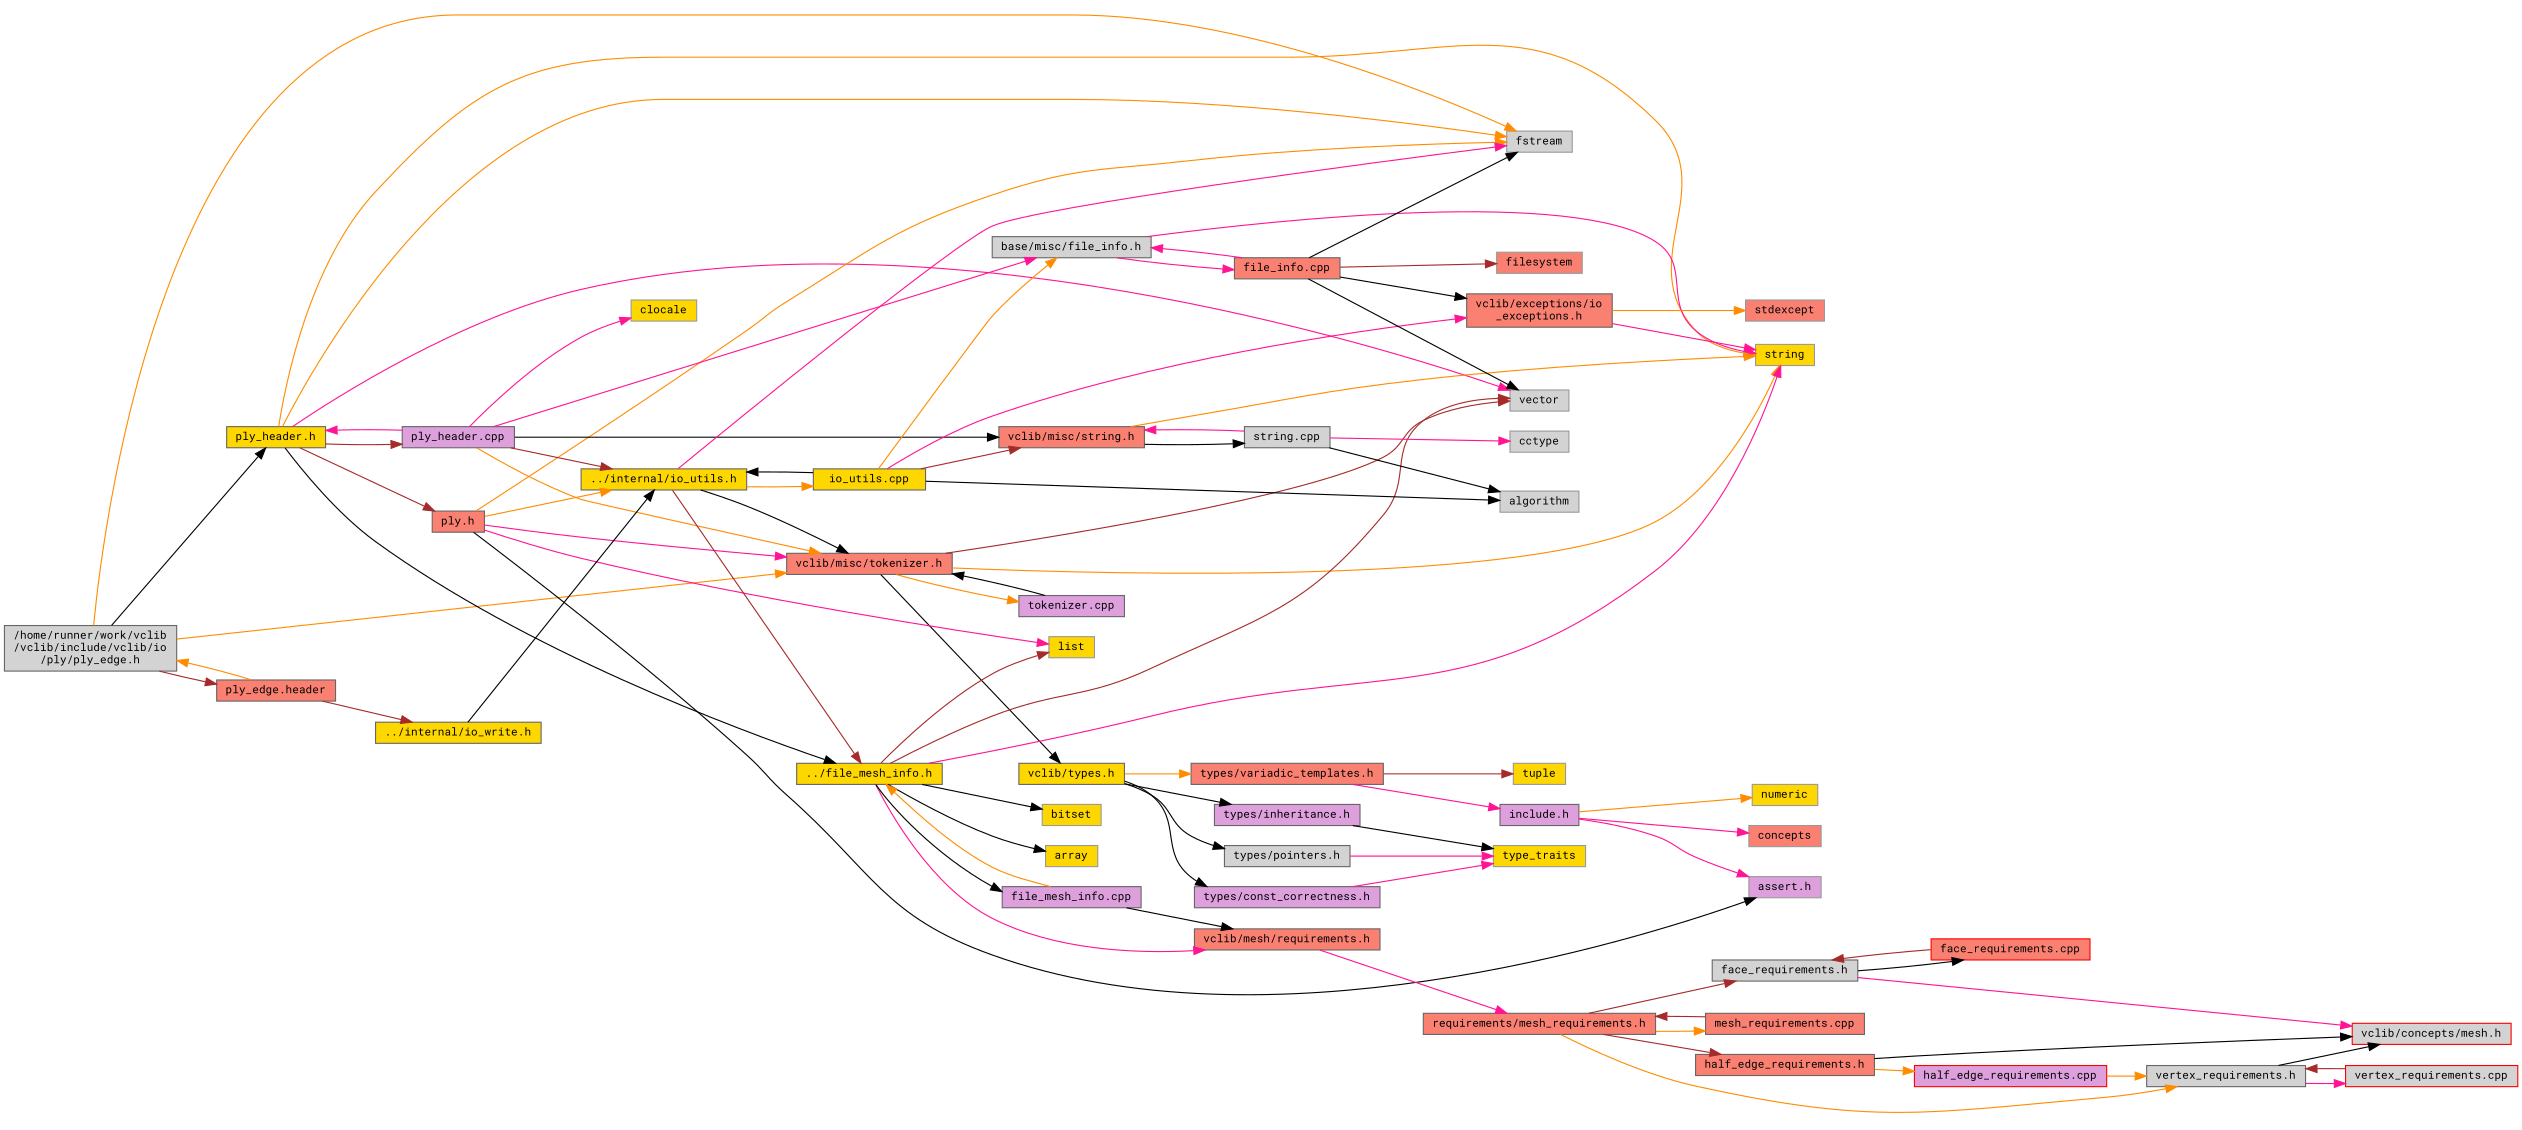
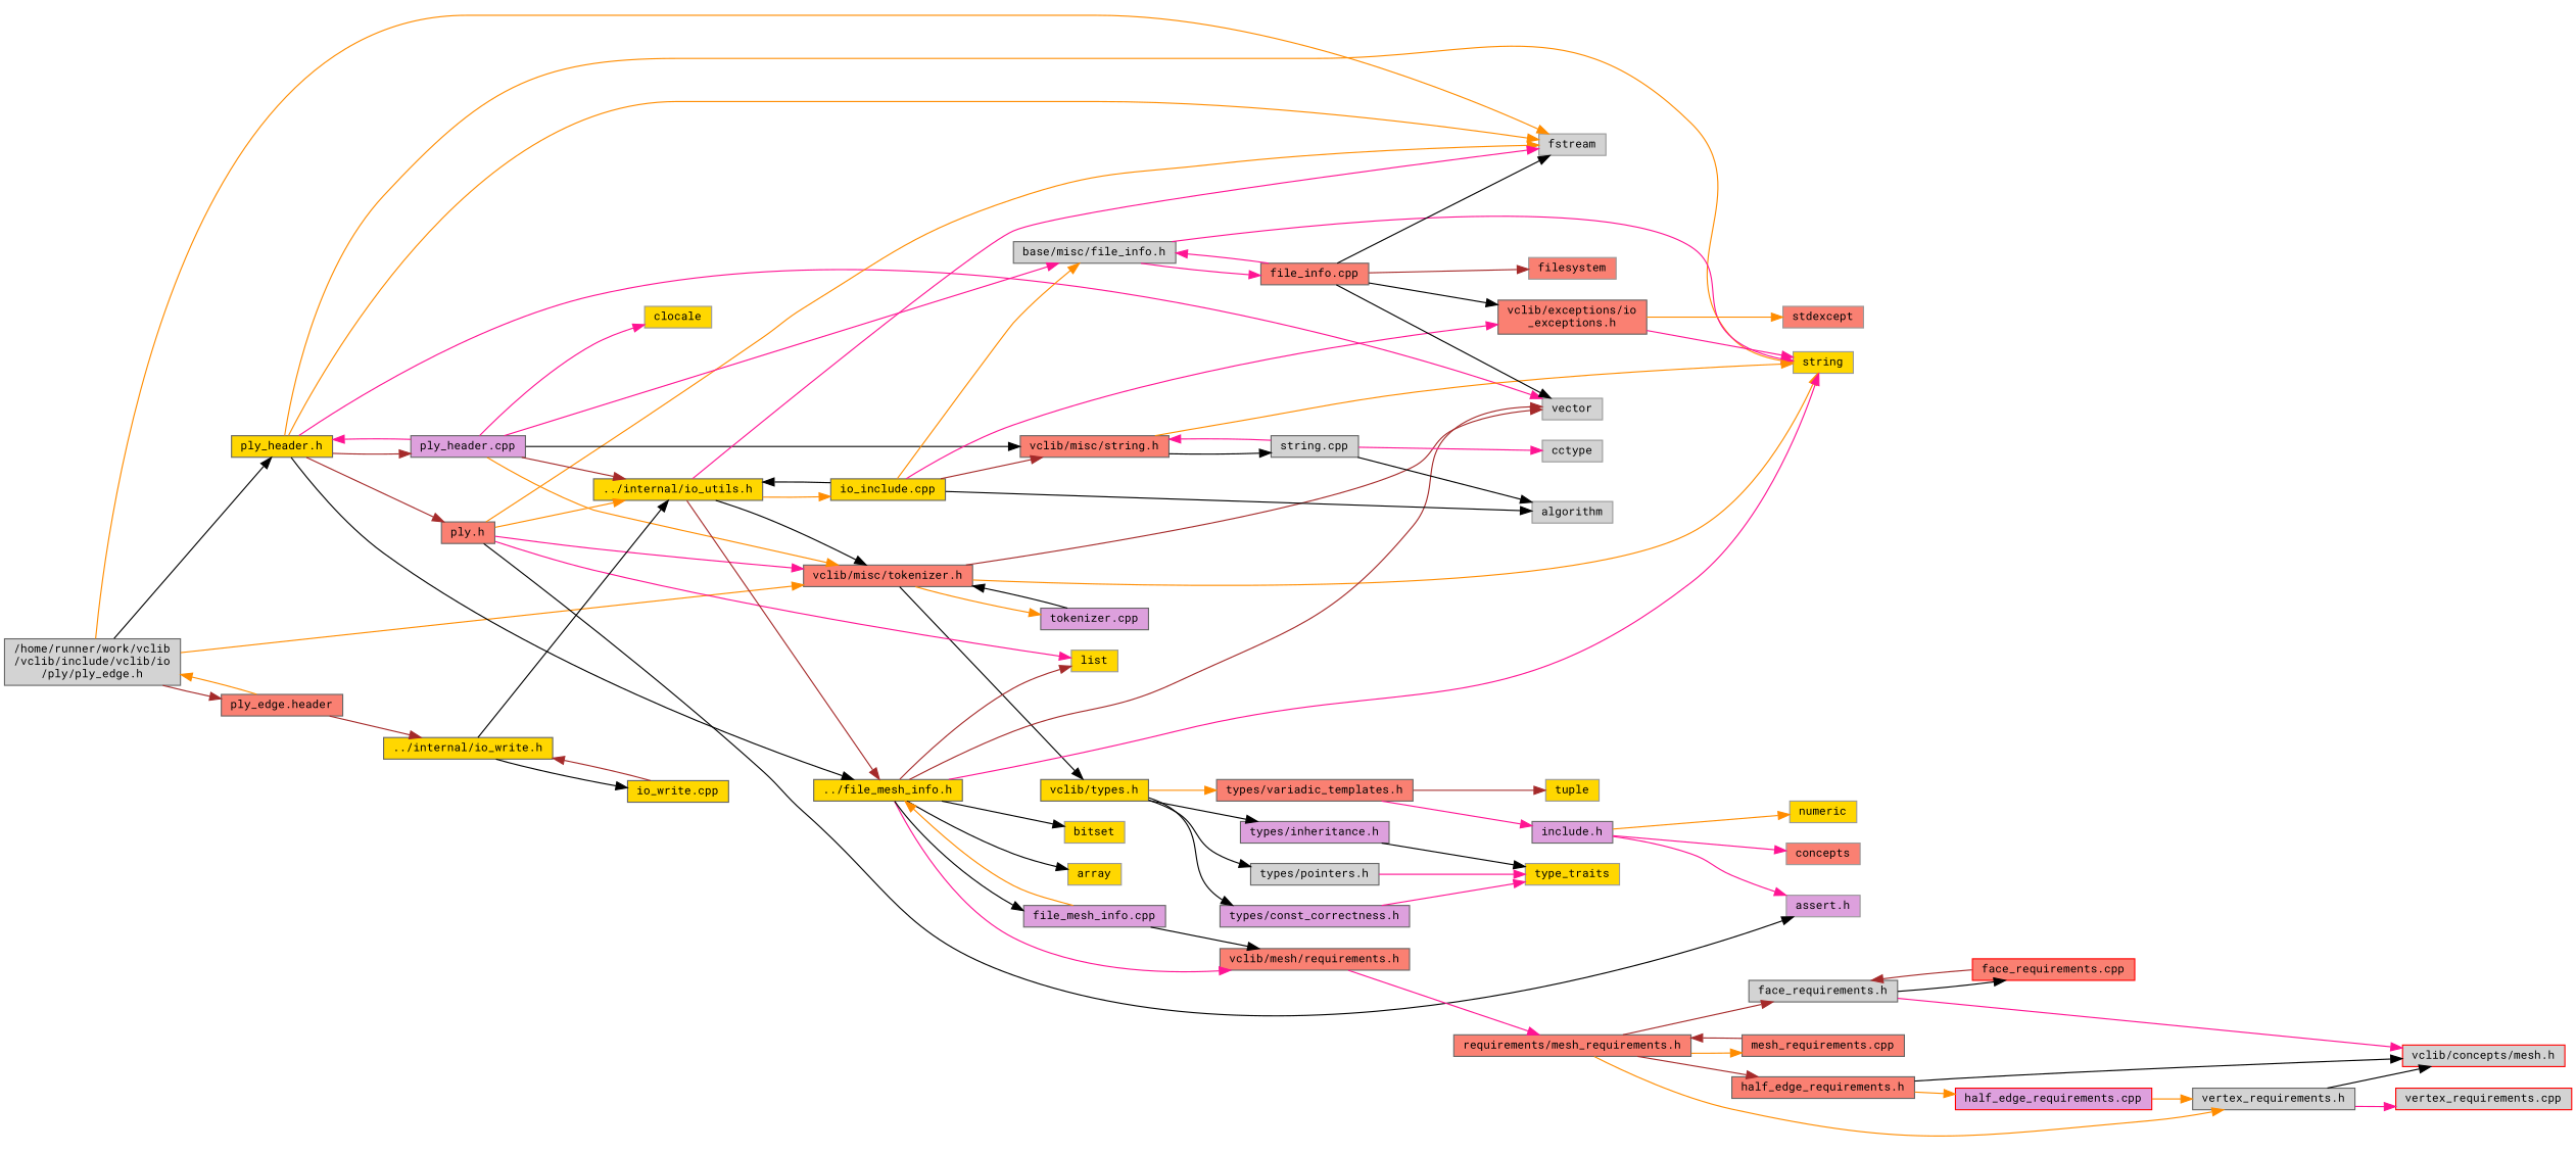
  digraph {
    fontname="Roboto Mono"
    rankdir=LR
    node [color=grey40 fillcolor=salmon fontname="Roboto Mono" fontsize=10 shape=box style=filled]
    edge [color=black fontname="Roboto Mono" fontsize=10 labelfontname=Helvetica labelfontsize=10 style=solid]
    n1 [color=gray40 fillcolor=lightgrey fontcolor=black height=0.2 label="/home/runner/work/vclib\l/vclib/include/vclib/io\l/ply/ply_edge.h" width=0.4]
    n2 [color=grey60 fillcolor=lightgrey height=0.2 label=fstream width=0.4]
    n3 [height=0.2 label="vclib/misc/tokenizer.h" width=0.4]
    n4 [fillcolor=gold height=0.2 label="ply_header.h" width=0.4]
    n5 [height=0.2 label="ply_edge.header" width=0.4]
    n6 [color=grey60 fillcolor=gold height=0.2 label=string width=0.4]
    n7 [color=grey60 fillcolor=lightgrey height=0.2 label=vector width=0.4]
    n8 [fillcolor=gold height=0.2 label="vclib/types.h" width=0.4]
    n9 [fillcolor=plum height=0.2 label="tokenizer.cpp" width=0.4]
    n10 [fillcolor=gold height=0.2 label="../file_mesh_info.h" width=0.4]
    n11 [height=0.2 label="ply.h" width=0.4]
    n12 [fillcolor=plum height=0.2 label="ply_header.cpp" width=0.4]
    n13 [fillcolor=gold height=0.2 label="../internal/io_write.h" width=0.4]
    n14 [fillcolor=plum height=0.2 label="types/const_correctness.h" width=0.4]
    n15 [fillcolor=plum height=0.2 label="types/inheritance.h" width=0.4]
    n16 [fillcolor=lightgrey height=0.2 label="types/pointers.h" width=0.4]
    n17 [height=0.2 label="types/variadic_templates.h" width=0.4]
    n18 [color=grey60 fillcolor=gold height=0.2 label=type_traits width=0.4]
    n19 [fillcolor=plum height=0.2 label="include.h" width=0.4]
    n20 [color=grey60 fillcolor=gold height=0.2 label=tuple width=0.4]
    n21 [color=grey60 fillcolor=plum height=0.2 label="assert.h" width=0.4]
    n22 [color=grey60 height=0.2 label=concepts width=0.4]
    n23 [color=grey60 fillcolor=gold height=0.2 label=numeric width=0.4]
    n24 [color=grey60 fillcolor=gold height=0.2 label=array width=0.4]
    n25 [color=grey60 fillcolor=gold height=0.2 label=list width=0.4]
    n26 [color=grey60 fillcolor=gold height=0.2 label=bitset width=0.4]
    n27 [height=0.2 label="vclib/mesh/requirements.h" width=0.4]
    n28 [fillcolor=plum height=0.2 label="file_mesh_info.cpp" width=0.4]
    n29 [fillcolor=gold height=0.2 label="../internal/io_utils.h" width=0.4]
    n30 [fillcolor=lightgrey height=0.2 label="base/misc/file_info.h" width=0.4]
    n31 [height=0.2 label="vclib/misc/string.h" width=0.4]
    n32 [color=grey60 fillcolor=gold height=0.2 label=clocale width=0.4]
    n33 [height=0.2 label="requirements/mesh_requirements.h" width=0.4]
    n34 [height=0.2 label="half_edge_requirements.h" width=0.4]
    n35 [fillcolor=lightgrey height=0.2 label="vertex_requirements.h" width=0.4]
    n36 [fillcolor=lightgrey height=0.2 label="face_requirements.h" width=0.4]
    n37 [height=0.2 label="mesh_requirements.cpp" width=0.4]
    n38 [color=red fillcolor=lightgrey height=0.2 label="vclib/concepts/mesh.h" width=0.4]
    n39 [color=red fillcolor=plum height=0.2 label="half_edge_requirements.cpp" width=0.4]
    n40 [color=red fillcolor=lightgrey height=0.2 label="vertex_requirements.cpp" width=0.4]
    n41 [color=red height=0.2 label="face_requirements.cpp" width=0.4]
-   n42 [fillcolor=gold height=0.2 label="io_utils.cpp" width=0.4]
+   n42 [fillcolor=gold height=0.2 label="io_include.cpp" width=0.4]
    n43 [color=grey60 fillcolor=lightgrey height=0.2 label=algorithm width=0.4]
    n44 [height=0.2 label="vclib/exceptions/io\l_exceptions.h" width=0.4]
    n45 [color=grey60 height=0.2 label=stdexcept width=0.4]
    n46 [height=0.2 label="file_info.cpp" width=0.4]
    n47 [fillcolor=lightgrey height=0.2 label="string.cpp" width=0.4]
    n48 [color=grey60 height=0.2 label=filesystem width=0.4]
    n49 [color=grey60 fillcolor=lightgrey height=0.2 label=cctype width=0.4]
+   n50 [fillcolor=gold height=0.2 label="io_write.cpp" width=0.4]
    n1 -> n2 [color=darkorange]
    n1 -> n3 [color=darkorange]
    n1 -> n4
    n1 -> n5 [color=brown]
    n3 -> n6 [color=darkorange]
    n3 -> n7 [color=brown]
    n3 -> n8
    n3 -> n9 [color=darkorange]
    n4 -> n2 [color=darkorange]
    n4 -> n6 [color=darkorange]
    n4 -> n7 [color=deeppink]
    n4 -> n10
    n4 -> n11 [color=brown]
    n4 -> n12 [color=brown]
    n5 -> n1 [color=darkorange]
    n5 -> n13 [color=brown]
    n8 -> n14
    n8 -> n15
    n8 -> n16
    n8 -> n17 [color=darkorange]
    n9 -> n3
    n10 -> n6 [color=deeppink]
    n10 -> n7 [color=brown]
    n10 -> n24
    n10 -> n25 [color=brown]
    n10 -> n26
    n10 -> n27 [color=deeppink]
    n10 -> n28
    n11 -> n2 [color=darkorange]
    n11 -> n3 [color=deeppink]
    n11 -> n21
    n11 -> n25 [color=deeppink]
    n11 -> n29 [color=darkorange]
    n12 -> n3 [color=darkorange]
    n12 -> n4 [color=deeppink]
    n12 -> n29 [color=brown]
    n12 -> n30 [color=deeppink]
    n12 -> n31
    n12 -> n32 [color=deeppink]
    n13 -> n29
+   n13 -> n50
    n14 -> n18 [color=deeppink]
    n15 -> n18
    n16 -> n18 [color=deeppink]
    n17 -> n19 [color=deeppink]
    n17 -> n20 [color=brown]
    n19 -> n21 [color=deeppink]
    n19 -> n22 [color=deeppink]
    n19 -> n23 [color=darkorange]
    n27 -> n33 [color=deeppink]
    n28 -> n10 [color=darkorange]
    n28 -> n27
    n29 -> n2 [color=deeppink]
    n29 -> n3
    n29 -> n10 [color=brown]
    n29 -> n42 [color=darkorange]
    n30 -> n6 [color=deeppink]
    n30 -> n46 [color=deeppink]
    n31 -> n6 [color=darkorange]
    n31 -> n47
    n33 -> n34 [color=brown]
    n33 -> n35 [color=darkorange]
    n33 -> n36 [color=brown]
    n33 -> n37 [color=darkorange]
    n34 -> n38
    n34 -> n39 [color=darkorange]
    n35 -> n38
    n35 -> n40 [color=deeppink]
    n36 -> n38 [color=deeppink]
    n36 -> n41
    n37 -> n33 [color=brown]
    n39 -> n35 [color=darkorange]
-   n40 -> n35 [color=brown]
    n41 -> n36 [color=brown]
    n42 -> n29
    n42 -> n30 [color=darkorange]
    n42 -> n31 [color=brown]
    n42 -> n43
    n42 -> n44 [color=deeppink]
    n44 -> n6 [color=deeppink]
    n44 -> n45 [color=darkorange]
    n46 -> n2
    n46 -> n7
    n46 -> n30 [color=deeppink]
    n46 -> n44
    n46 -> n48 [color=brown]
    n47 -> n31 [color=deeppink]
    n47 -> n43
    n47 -> n49 [color=deeppink]
+   n50 -> n13 [color=brown]
  }
